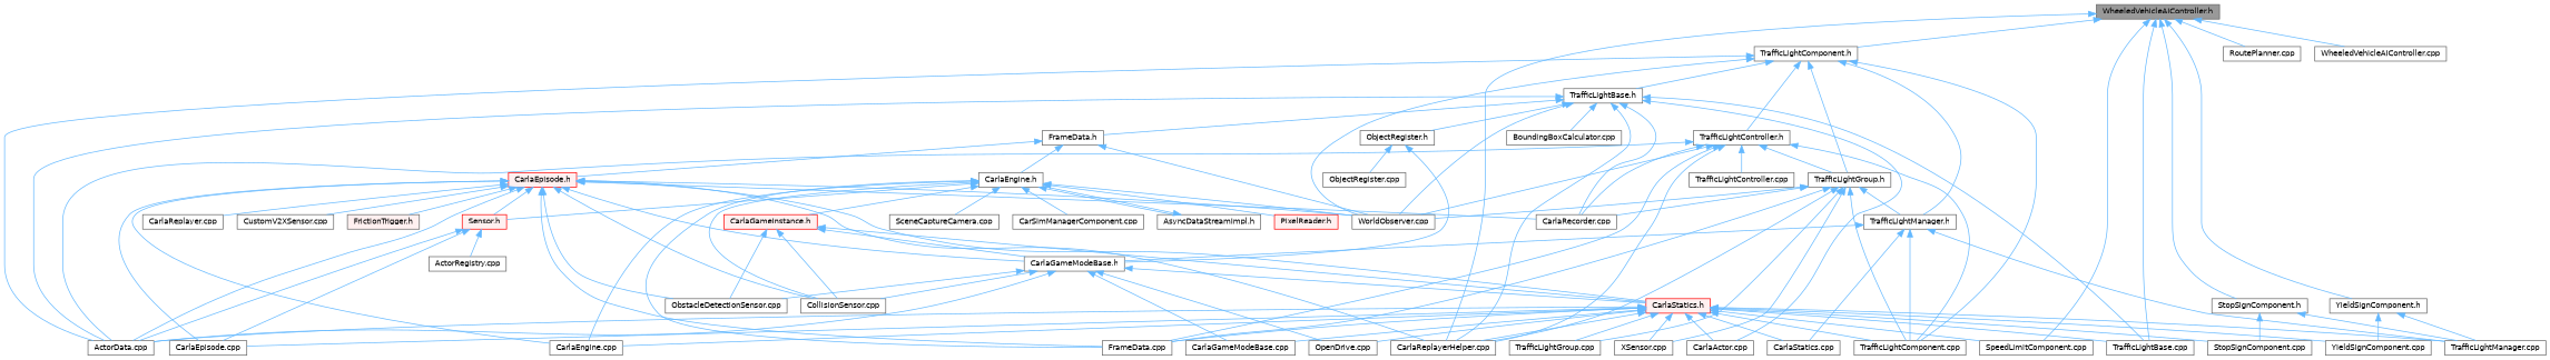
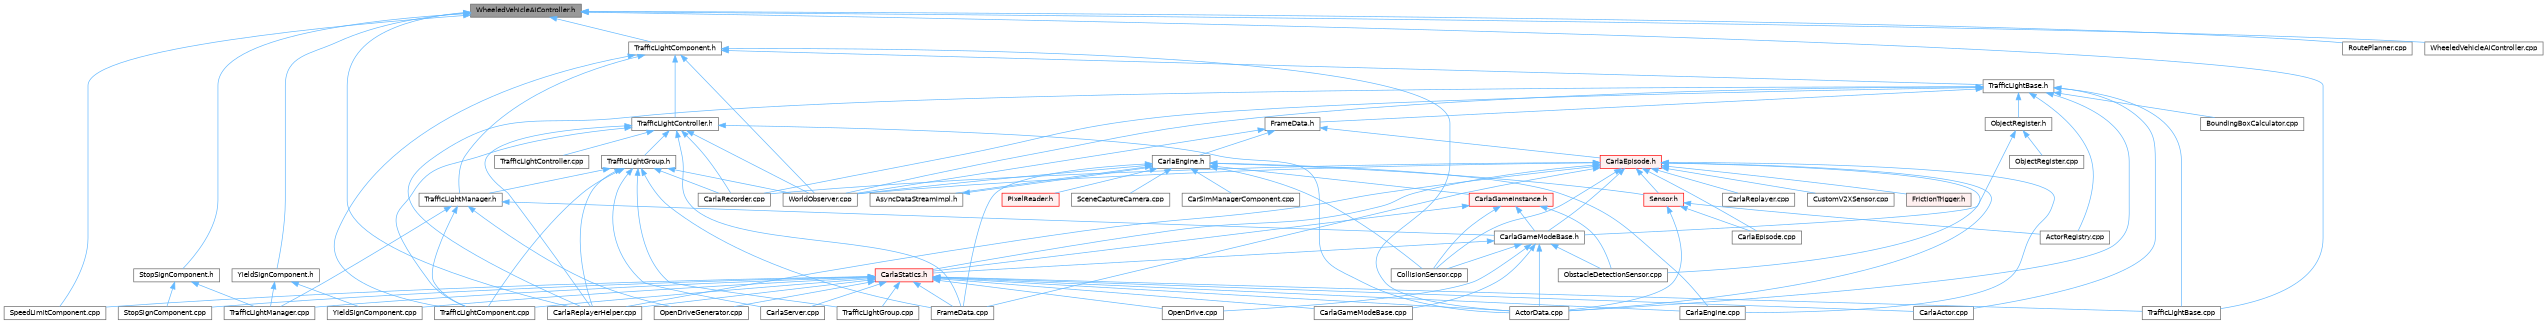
  digraph {
    node [color=grey40 fillcolor=white fontname=Helvetica fontsize=10 shape=box style=filled]
    edge [color=steelblue1 dir=back fontname=Helvetica fontsize=10 labelfontname=Helvetica labelfontsize=10 style=solid]
    n1 [color=gray40 fillcolor=grey60 fontcolor=black height=0.2 label="WheeledVehicleAIController.h" width=0.4]
    n2 [height=0.2 label="CarlaReplayerHelper.cpp" width=0.4]
    n3 [height=0.2 label="RoutePlanner.cpp" width=0.4]
    n4 [height=0.2 label="SpeedLimitComponent.cpp" width=0.4]
    n5 [height=0.2 label="StopSignComponent.h" width=0.4]
    n6 [height=0.2 label="TrafficLightBase.cpp" width=0.4]
    n7 [height=0.2 label="TrafficLightComponent.h" width=0.4]
    n8 [height=0.2 label="WheeledVehicleAIController.cpp" width=0.4]
    n9 [height=0.2 label="YieldSignComponent.h" width=0.4]
    n10 [height=0.2 label="StopSignComponent.cpp" width=0.4]
    n11 [height=0.2 label="TrafficLightManager.cpp" width=0.4]
    n12 [height=0.2 label="ActorData.cpp" width=0.4]
    n13 [height=0.2 label="TrafficLightBase.h" width=0.4]
    n14 [height=0.2 label="TrafficLightComponent.cpp" width=0.4]
    n15 [height=0.2 label="WorldObserver.cpp" width=0.4]
    n16 [height=0.2 label="TrafficLightController.h" width=0.4]
    n17 [height=0.2 label="TrafficLightGroup.h" width=0.4]
    n18 [height=0.2 label="TrafficLightManager.h" width=0.4]
    n19 [height=0.2 label="YieldSignComponent.cpp" width=0.4]
    n20 [height=0.2 label="ActorRegistry.cpp" width=0.4]
    n21 [height=0.2 label="BoundingBoxCalculator.cpp" width=0.4]
    n22 [height=0.2 label="CarlaActor.cpp" width=0.4]
    n23 [height=0.2 label="CarlaRecorder.cpp" width=0.4]
    n24 [height=0.2 label="FrameData.h" width=0.4]
    n25 [height=0.2 label="ObjectRegister.h" width=0.4]
    n26 [height=0.2 label="FrameData.cpp" width=0.4]
    n27 [height=0.2 label="TrafficLightController.cpp" width=0.4]
-   n28 [height=0.2 label="XSensor.cpp" width=0.4]
+   n28 [height=0.2 label="CarlaServer.cpp" width=0.4]
    n29 [height=0.2 label="TrafficLightGroup.cpp" width=0.4]
    n30 [height=0.2 label="CarlaGameModeBase.h" width=0.4]
-   n31 [height=0.2 label="CarlaStatics.cpp" width=0.4]
+   n31 [height=0.2 label="OpenDriveGenerator.cpp" width=0.4]
    n32 [height=0.2 label="CarlaEngine.h" width=0.4]
    n33 [color=red fillcolor="#FFF0F0" height=0.2 label="CarlaEpisode.h" width=0.4]
    n34 [height=0.2 label="ObjectRegister.cpp" width=0.4]
    n35 [height=0.2 label="AsyncDataStreamImpl.h" width=0.4]
    n36 [height=0.2 label="CarSimManagerComponent.cpp" width=0.4]
    n37 [height=0.2 label="CarlaEngine.cpp" width=0.4]
    n38 [color=red fillcolor="#FFF0F0" height=0.2 label="CarlaGameInstance.h" width=0.4]
    n39 [height=0.2 label="CollisionSensor.cpp" width=0.4]
    n40 [color=red fillcolor="#FFF0F0" height=0.2 label="PixelReader.h" width=0.4]
    n41 [height=0.2 label="SceneCaptureCamera.cpp" width=0.4]
    n42 [color=red fillcolor="#FFF0F0" height=0.2 label="Sensor.h" width=0.4]
    n43 [color=red fillcolor="#FFF0F0" height=0.2 label="CarlaStatics.h" width=0.4]
    n44 [height=0.2 label="ObstacleDetectionSensor.cpp" width=0.4]
    n45 [height=0.2 label="CarlaEpisode.cpp" width=0.4]
    n46 [height=0.2 label="CarlaReplayer.cpp" width=0.4]
    n47 [height=0.2 label="CustomV2XSensor.cpp" width=0.4]
    n48 [fillcolor="#FFF0F0" height=0.2 label="FrictionTrigger.h" width=0.4]
    n49 [height=0.2 label="CarlaGameModeBase.cpp" width=0.4]
    n50 [height=0.2 label="OpenDrive.cpp" width=0.4]
    n1 -> n2
    n1 -> n3
    n1 -> n4
    n1 -> n5
    n1 -> n6
    n1 -> n7
    n1 -> n8
    n1 -> n9
    n5 -> n10
    n5 -> n11
    n7 -> n12
    n7 -> n13
    n7 -> n14
    n7 -> n15
    n7 -> n16
-   n7 -> n17
    n7 -> n18
    n9 -> n11
    n9 -> n19
    n13 -> n2
    n13 -> n6
    n13 -> n12
    n13 -> n15
+   n13 -> n20
    n13 -> n21
    n13 -> n22
    n13 -> n23
    n13 -> n24
    n13 -> n25
    n16 -> n2
    n16 -> n12
    n16 -> n14
    n16 -> n15
    n16 -> n17
    n16 -> n23
    n16 -> n26
    n16 -> n27
    n17 -> n2
    n17 -> n14
    n17 -> n15
    n17 -> n18
    n17 -> n23
    n17 -> n26
    n17 -> n28
    n17 -> n29
    n18 -> n11
    n18 -> n14
    n18 -> n30
    n18 -> n31
    n24 -> n15
    n24 -> n32
    n24 -> n33
    n25 -> n30
    n25 -> n34
    n30 -> n12
    n30 -> n39
    n30 -> n43
    n30 -> n44
    n30 -> n49
    n30 -> n50
    n32 -> n15
    n32 -> n26
    n32 -> n35
    n32 -> n36
    n32 -> n37
    n32 -> n38
    n32 -> n39
    n32 -> n40
    n32 -> n41
    n32 -> n42
    n33 -> n2
    n33 -> n12
    n33 -> n15
    n33 -> n23
    n33 -> n26
    n33 -> n30
    n33 -> n37
    n33 -> n39
    n33 -> n42
    n33 -> n43
    n33 -> n44
    n33 -> n45
    n33 -> n46
    n33 -> n47
    n33 -> n48
    n35 -> n32
    n38 -> n30
    n38 -> n39
    n38 -> n43
    n38 -> n44
    n42 -> n12
    n42 -> n20
    n42 -> n45
    n43 -> n2
    n43 -> n4
    n43 -> n6
    n43 -> n10
    n43 -> n11
    n43 -> n12
    n43 -> n14
    n43 -> n19
    n43 -> n22
    n43 -> n26
    n43 -> n28
    n43 -> n29
    n43 -> n31
    n43 -> n37
-   n43 -> n45
    n43 -> n49
    n43 -> n50
  }
